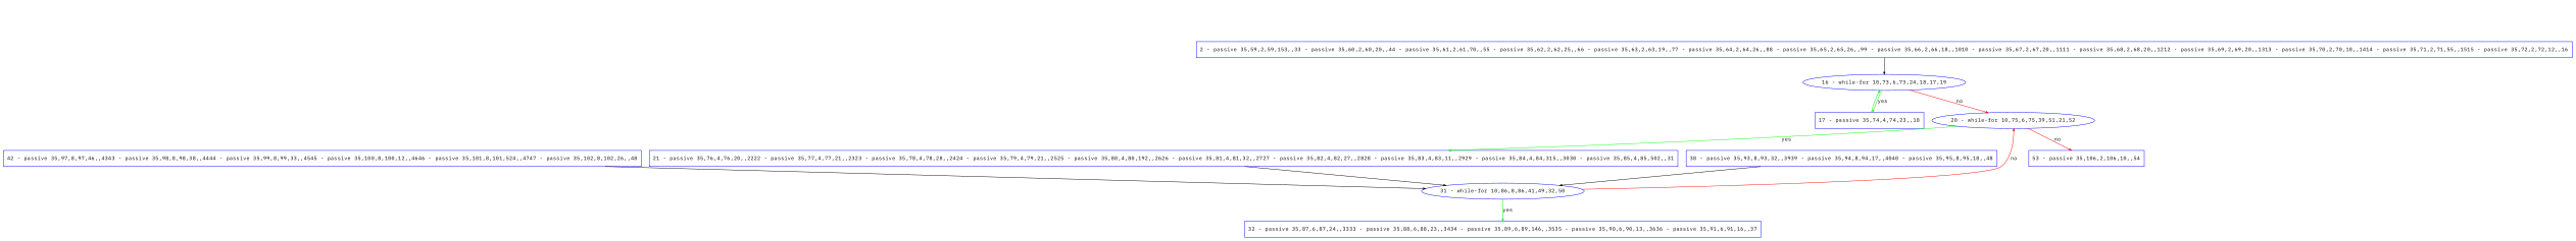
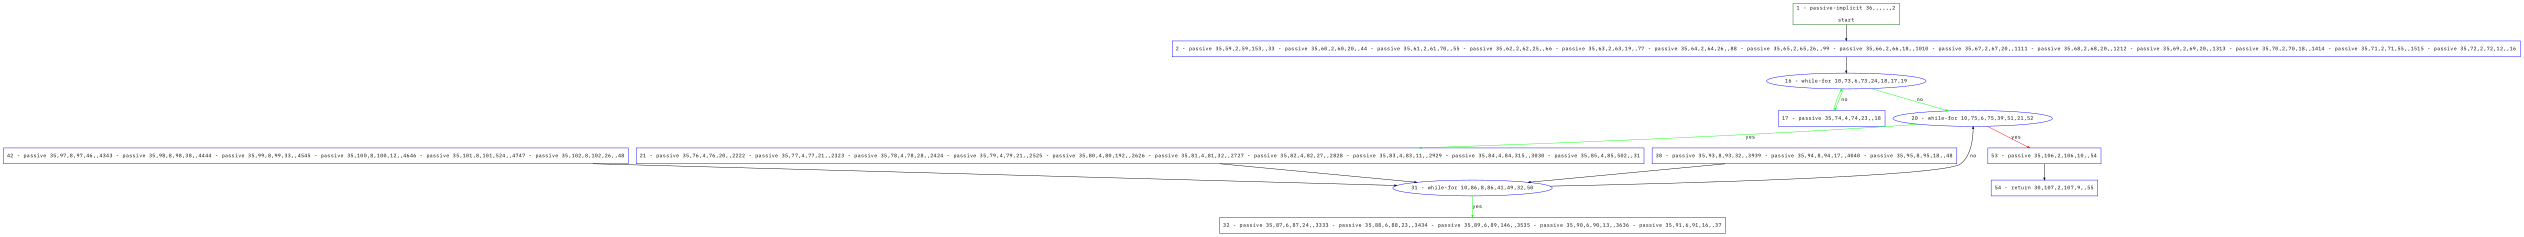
  digraph {
    bgcolor=white
    compound=true
    fillcolor="#FFFFCC"
    fontname="IBM Plex Mono"
    fontsize=12
    pack=true
    packmode=clust
    style="rounded,filled"
    node [color="#0000ff" compound=true fillcolor="#ffffff" fixedsize=false fontname="IBM Plex Mono" fontsize=12 node_initialized=no shape=box style=filled]
    edge [arrowhead=normal arrowsize=0.5 arrowtail=none color="#000000" compound=true dir=forward fontcolor=black fontname="IBM Plex Mono" fontsize=12]
    n1 [label="2 - passive 35,59,2,59,153,,33 - passive 35,60,2,60,20,,44 - passive 35,61,2,61,70,,55 - passive 35,62,2,62,25,,66 - passive 35,63,2,63,19,,77 - passive 35,64,2,64,26,,88 - passive 35,65,2,65,26,,99 - passive 35,66,2,66,18,,1010 - passive 35,67,2,67,20,,1111 - passive 35,68,2,68,20,,1212 - passive 35,69,2,69,20,,1313 - passive 35,70,2,70,18,,1414 - passive 35,71,2,71,55,,1515 - passive 35,72,2,72,12,,16"]
    n2 [label="16 - while-for 10,73,6,73,24,18,17,19" shape=oval]
    n3 [label="17 - passive 35,74,4,74,23,,18"]
    n4 [label="20 - while-for 10,75,6,75,39,51,21,52" shape=oval]
+   n5 [color="#006400" label="1 - passive-implicit 36,,,,,,2\n\nstart"]
    n6 [label="21 - passive 35,76,4,76,20,,2222 - passive 35,77,4,77,21,,2323 - passive 35,78,4,78,28,,2424 - passive 35,79,4,79,21,,2525 - passive 35,80,4,80,192,,2626 - passive 35,81,4,81,32,,2727 - passive 35,82,4,82,27,,2828 - passive 35,83,4,83,11,,2929 - passive 35,84,4,84,315,,3030 - passive 35,85,4,85,502,,31"]
    n7 [label="53 - passive 35,106,2,106,10,,54"]
    n8 [label="31 - while-for 10,86,8,86,41,49,32,50" shape=oval]
+   n9 [label="54 - return 30,107,2,107,9,,55"]
    n10 [label="32 - passive 35,87,6,87,24,,3333 - passive 35,88,6,88,23,,3434 - passive 35,89,6,89,146,,3535 - passive 35,90,6,90,13,,3636 - passive 35,91,6,91,16,,37"]
    n11 [label="38 - passive 35,93,8,93,32,,3939 - passive 35,94,8,94,17,,4040 - passive 35,95,8,95,18,,48"]
    n12 [label="42 - passive 35,97,8,97,46,,4343 - passive 35,98,8,98,38,,4444 - passive 35,99,8,99,33,,4545 - passive 35,100,8,100,12,,4646 - passive 35,101,8,101,524,,4747 - passive 35,102,8,102,26,,48"]
    n1 -> n2
-   n2 -> n3 [color="#00ff00" label=yes]
-   n2 -> n4 [color="#ff0000" label=no]
+   n2 -> n3 [color="#00ff00" label=no]
+   n2 -> n4 [color="#00ff00" label=no]
    n3 -> n2 [color="#00ff00"]
    n4 -> n6 [color="#00ff00" label=yes]
-   n4 -> n7 [color="#ff0000" label=no]
+   n4 -> n7 [color="#ff0000" label=yes]
+   n5 -> n1
    n6 -> n8
-   n8 -> n4 [color="#ff0000" label=no]
+   n7 -> n9
+   n8 -> n4 [label=no]
    n8 -> n10 [color="#00ff00" label=yes]
    n11 -> n8
    n12 -> n8
  }
